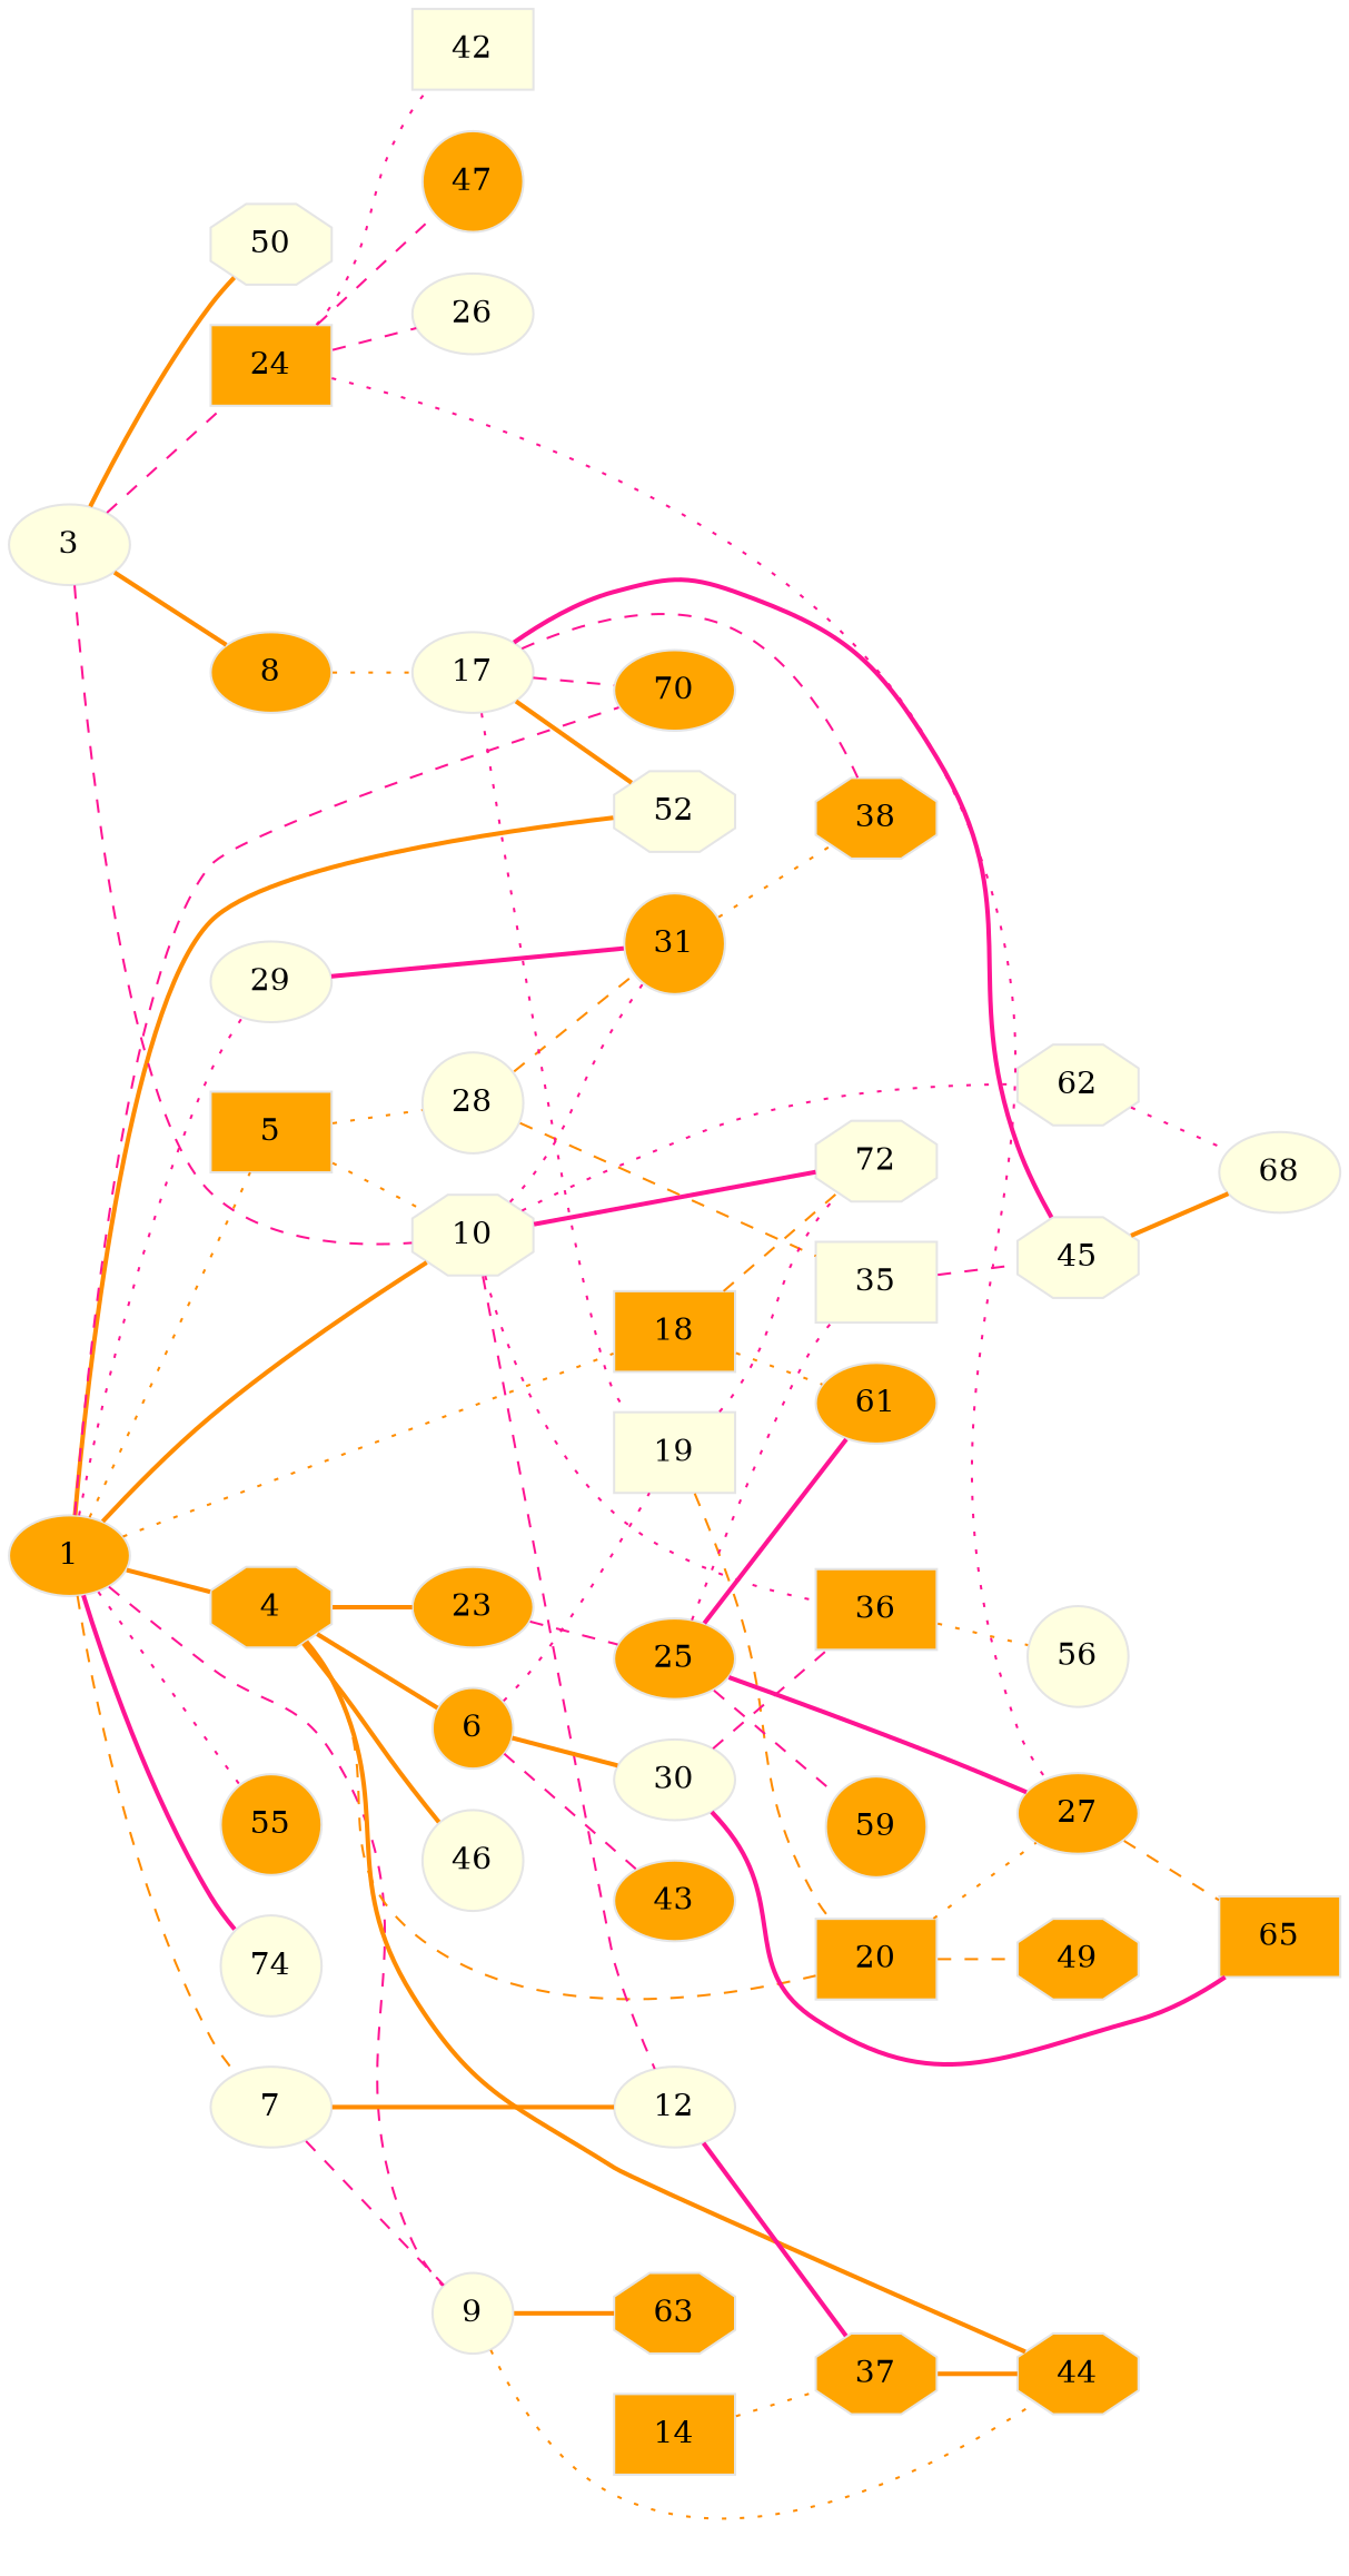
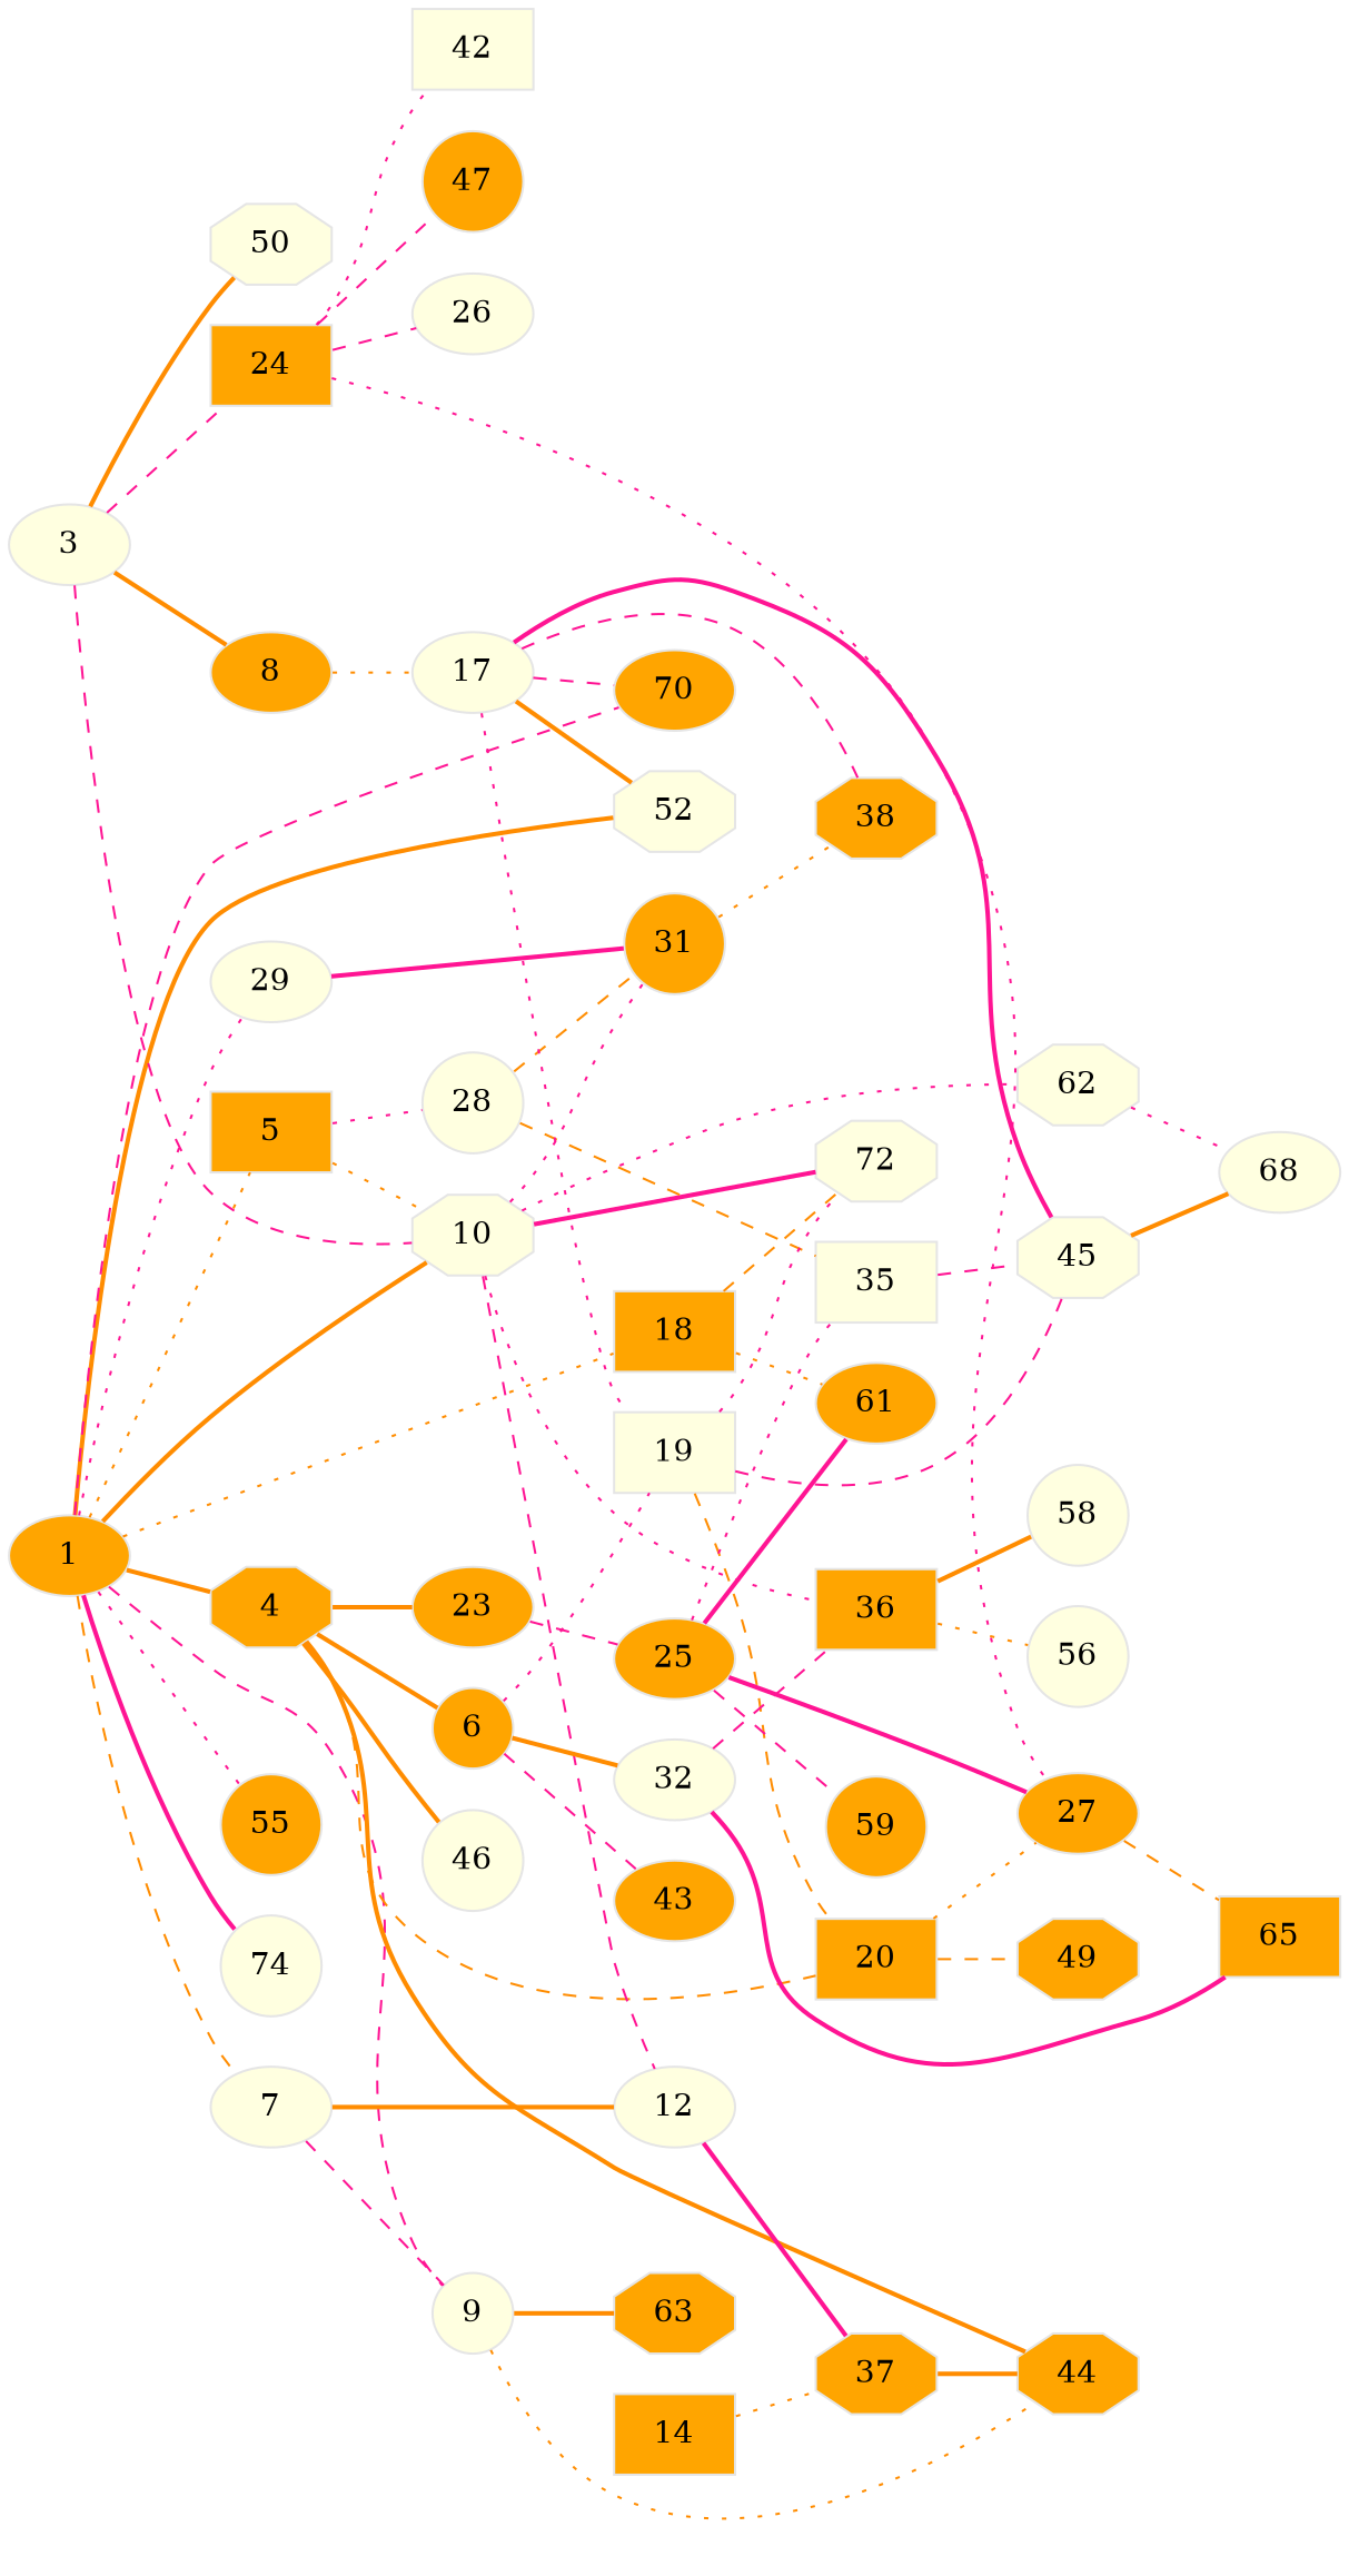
  graph {
    rankdir=LR
    node [color=gray90 fillcolor=orange shape=ellipse style=filled]
    edge [color=deeppink style=bold]
    1 [super="+2"]
    4 [shape=octagon super="+11"]
    5 [shape=box super="+51"]
    7 [fillcolor=lightyellow]
    9 [fillcolor=lightyellow shape=circle super="+15"]
    10 [fillcolor=lightyellow shape=octagon super="+53"]
    18 [shape=box super="+30"]
    29 [fillcolor=lightyellow]
    52 [fillcolor=lightyellow shape=octagon]
    55 [shape=circle]
    70
    74 [fillcolor=lightyellow shape=circle]
    3 [fillcolor=lightyellow super="+21"]
    8 [super="+16"]
    24 [shape=box super="+69"]
    50 [fillcolor=lightyellow shape=octagon]
    6 [shape=circle super="+13"]
    20 [shape=box super="+41"]
    23
    44 [shape=octagon]
    46 [fillcolor=lightyellow shape=circle]
    28 [fillcolor=lightyellow shape=circle]
    12 [fillcolor=lightyellow]
    63 [shape=octagon]
    31 [shape=circle super="+71"]
    36 [shape=box super="+39"]
    62 [fillcolor=lightyellow shape=octagon super="+67"]
    72 [fillcolor=lightyellow shape=octagon]
    61
    17 [fillcolor=lightyellow super="+66"]
    27 [super="+40"]
    26 [fillcolor=lightyellow]
    42 [fillcolor=lightyellow shape=box]
    47 [shape=circle]
    19 [fillcolor=lightyellow shape=box super="+57"]
-   32 [fillcolor=lightyellow super="+33" label=30]
+   32 [fillcolor=lightyellow super="+33"]
    43
    49 [shape=octagon]
    25 [super="+34"]
    35 [fillcolor=lightyellow shape=box super="+73"]
    45 [fillcolor=lightyellow shape=octagon super="+48"]
    65 [shape=box]
    14 [shape=box super="+22"]
    37 [shape=octagon super="+64"]
    38 [shape=octagon super="+54"]
    56 [fillcolor=lightyellow shape=circle]
+   58 [fillcolor=lightyellow shape=circle super="+60"]
    68 [fillcolor=lightyellow]
    59 [shape=circle]
    1 -- 4 [color=darkorange weight=2]
    1 -- 5 [color=darkorange style=dotted]
    1 -- 7 [color=darkorange style=dashed]
    1 -- 9 [style=dashed]
    1 -- 10 [color=darkorange]
    1 -- 18 [color=darkorange style=dotted]
    1 -- 29 [style=dotted]
    1 -- 52 [color=darkorange]
    1 -- 55 [style=dotted]
    1 -- 70 [style=dashed]
    1 -- 74
    4 -- 6 [color=darkorange]
    4 -- 20 [color=darkorange style=dashed]
    4 -- 23 [color=darkorange]
    4 -- 44 [color=darkorange]
    4 -- 46 [color=darkorange]
    5 -- 10 [color=darkorange style=dotted]
-   5 -- 28 [color=darkorange style=dotted]
+   5 -- 28 [style=dotted]
    7 -- 9 [style=dashed]
    7 -- 12 [color=darkorange]
    9 -- 44 [color=darkorange style=dotted]
    9 -- 63 [color=darkorange]
    10 -- 12 [style=dashed]
    10 -- 31 [style=dotted]
    10 -- 36 [style=dotted]
    10 -- 62 [style=dotted]
    10 -- 72
    18 -- 72 [color=darkorange style=dashed]
    18 -- 61 [color=darkorange style=dotted]
    29 -- 31
    3 -- 10 [style=dashed]
    3 -- 8 [color=darkorange]
    3 -- 24 [style=dashed]
    3 -- 50 [color=darkorange]
    8 -- 17 [color=darkorange style=dotted]
    24 -- 27 [style=dotted]
    24 -- 26 [style=dashed]
    24 -- 42 [style=dotted]
    24 -- 47 [style=dashed]
    6 -- 19 [style=dotted]
    6 -- 32 [color=darkorange]
    6 -- 43 [style=dashed]
    20 -- 27 [color=darkorange style=dotted]
    20 -- 49 [color=darkorange style=dashed]
    23 -- 25 [style=dashed]
    28 -- 31 [color=darkorange style=dashed]
    28 -- 35 [color=darkorange style=dashed]
    12 -- 37
    31 -- 38 [color=darkorange style=dotted]
    36 -- 56 [color=darkorange style=dotted]
+   36 -- 58 [color=darkorange]
    62 -- 68 [style=dotted]
    17 -- 52 [color=darkorange]
    17 -- 70 [style=dashed]
    17 -- 19 [style=dotted]
    17 -- 45
    17 -- 38 [style=dashed]
    27 -- 65 [color=darkorange style=dashed]
    19 -- 20 [color=darkorange style=dashed]
    19 -- 72 [style=dotted]
+   19 -- 45 [style=dashed]
    32 -- 36 [style=dashed]
    32 -- 65
    25 -- 61
    25 -- 27
    25 -- 35 [style=dotted]
    25 -- 59 [style=dashed]
    35 -- 45 [style=dashed]
    45 -- 68 [color=darkorange]
    14 -- 37 [color=darkorange style=dotted]
    37 -- 44 [color=darkorange]
  }
